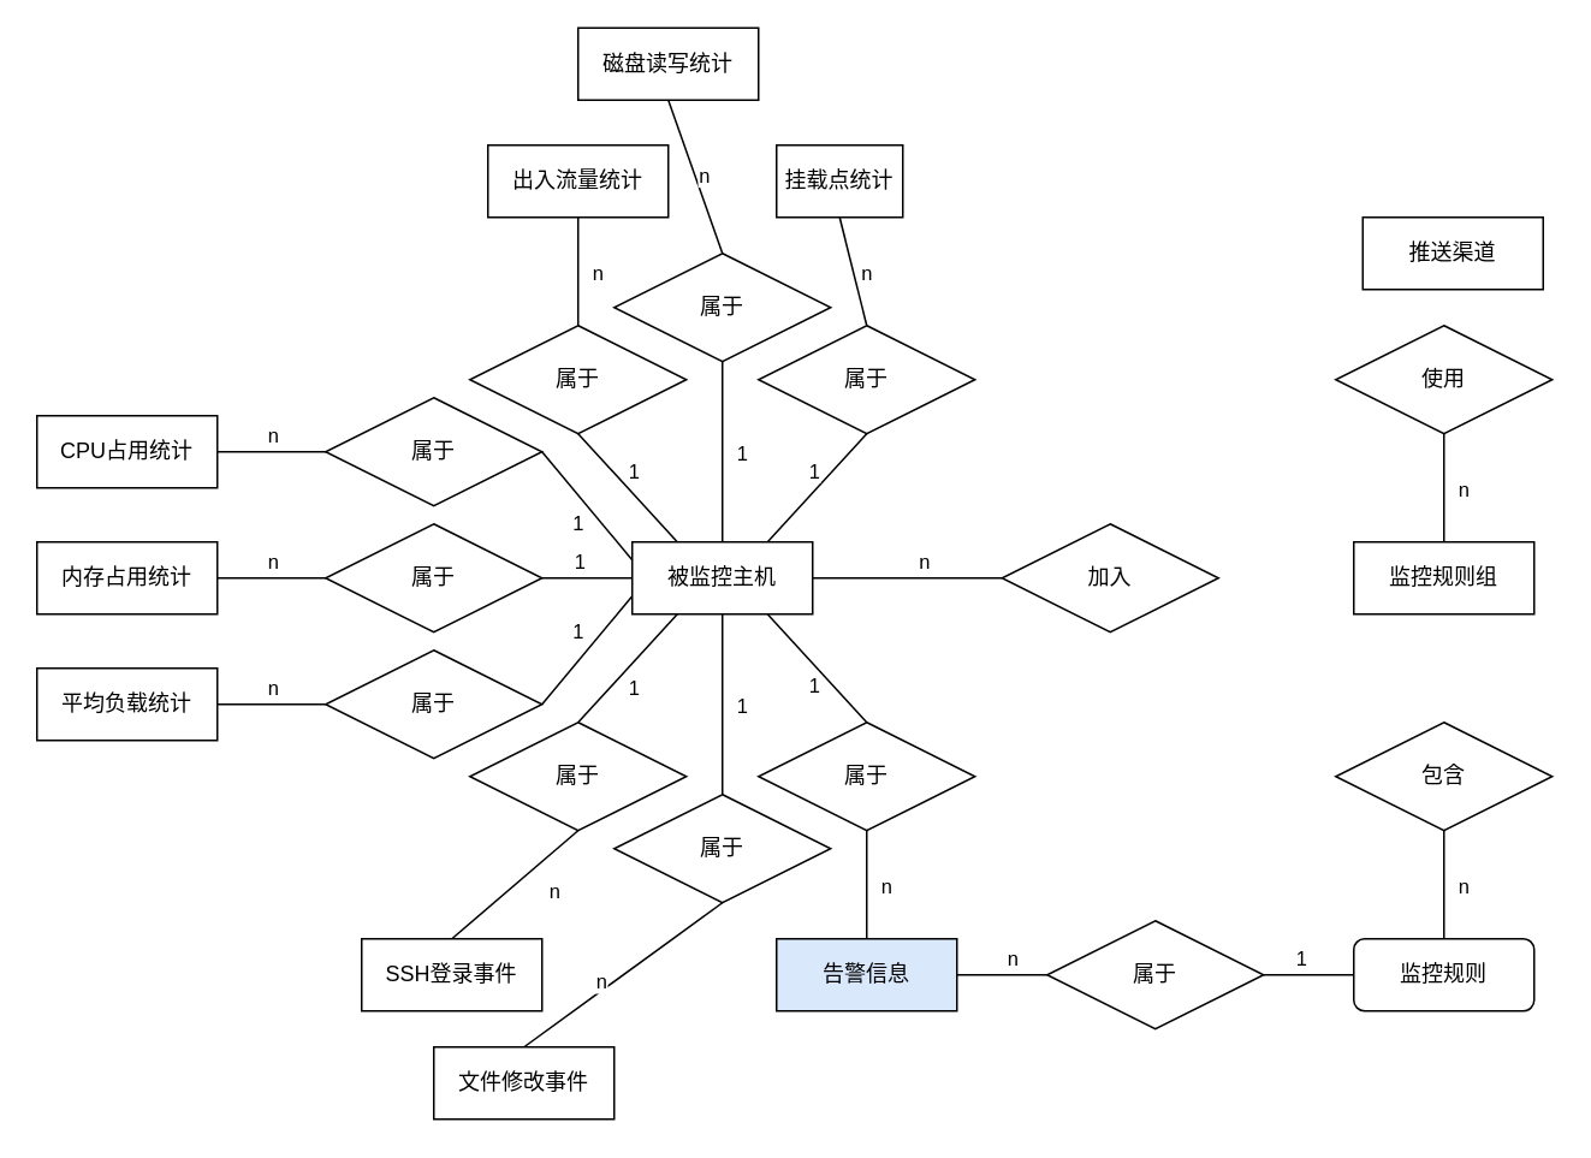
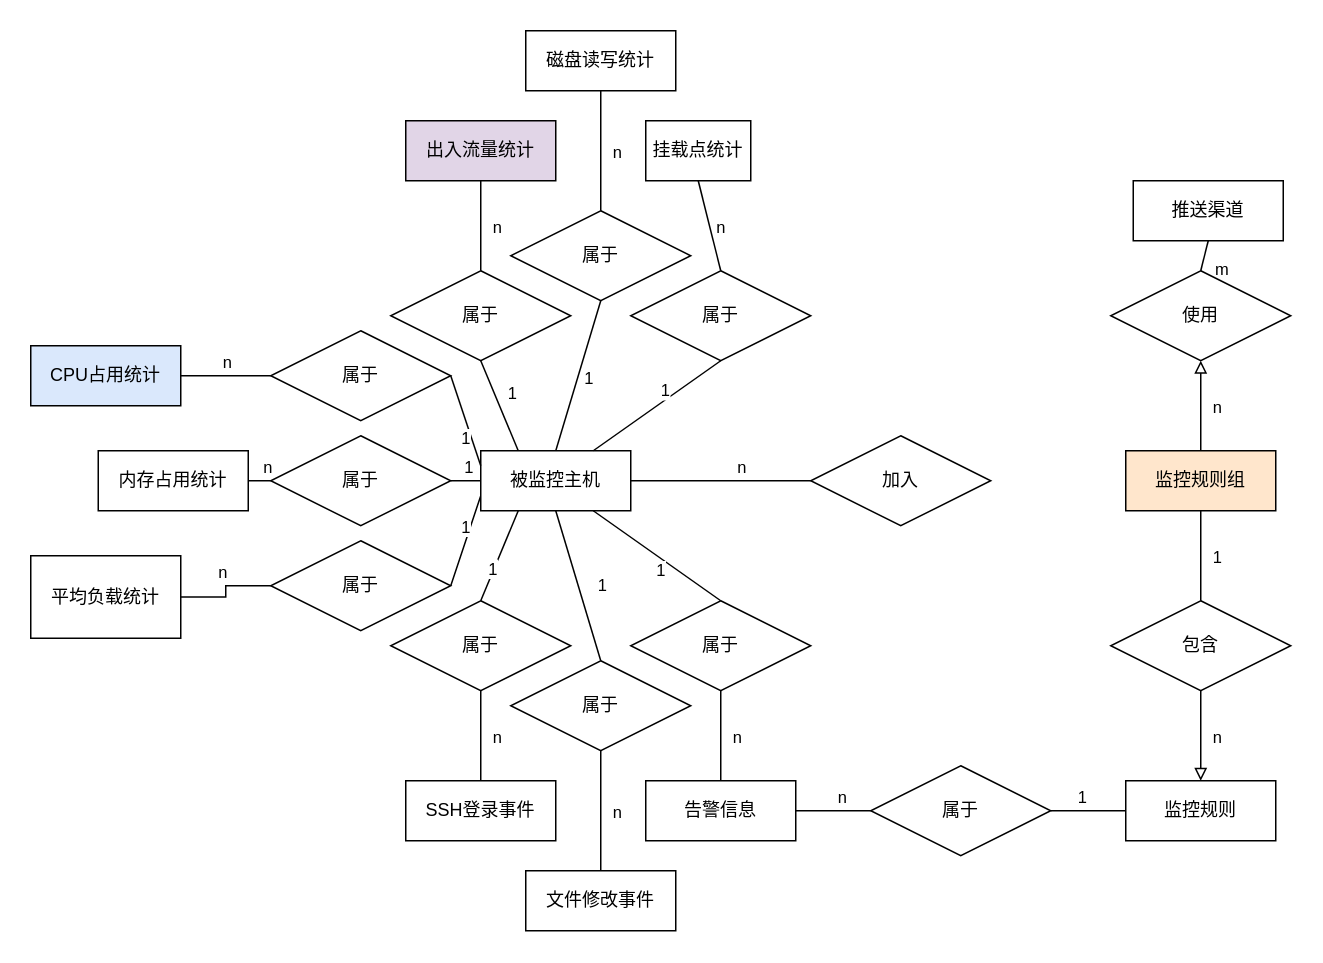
  <mxCell id="0" />
  <mxCell id="1" parent="0" />
  <mxCell id="2" style="edgeStyle=none;rounded=0;orthogonalLoop=1;jettySize=auto;html=1;exitX=0;exitY=0.75;exitDx=0;exitDy=0;entryX=1;entryY=0.5;entryDx=0;entryDy=0;endArrow=none;endFill=0;" edge="1" parent="1" source="12" target="54"><mxGeometry relative="1" as="geometry" /></mxCell>
  <mxCell id="3" value="1" style="edgeLabel;html=1;align=center;verticalAlign=middle;resizable=0;points=[];" vertex="1" connectable="0" parent="2"><mxGeometry x="0.321" y="-3" relative="1" as="geometry"><mxPoint x="5.59" y="-18.03" as="offset" /></mxGeometry></mxCell>
  <mxCell id="4" style="edgeStyle=none;rounded=0;orthogonalLoop=1;jettySize=auto;html=1;exitX=0.25;exitY=1;exitDx=0;exitDy=0;entryX=0.5;entryY=0;entryDx=0;entryDy=0;endArrow=none;endFill=0;" edge="1" parent="1" source="12" target="13"><mxGeometry relative="1" as="geometry" /></mxCell>
  <mxCell id="5" value="1" style="edgeLabel;html=1;align=center;verticalAlign=middle;resizable=0;points=[];" vertex="1" connectable="0" parent="4"><mxGeometry x="-0.527" y="3" relative="1" as="geometry"><mxPoint x="-14.37" y="23.97" as="offset" /></mxGeometry></mxCell>
  <mxCell id="6" style="edgeStyle=none;rounded=0;orthogonalLoop=1;jettySize=auto;html=1;exitX=0.5;exitY=1;exitDx=0;exitDy=0;entryX=0.5;entryY=0;entryDx=0;entryDy=0;endArrow=none;endFill=0;" edge="1" parent="1" source="12" target="40"><mxGeometry relative="1" as="geometry" /></mxCell>
  <mxCell id="7" value="1" style="edgeLabel;html=1;align=center;verticalAlign=middle;resizable=0;points=[];" vertex="1" connectable="0" parent="6"><mxGeometry x="0.38" y="3" relative="1" as="geometry"><mxPoint x="7" y="-19" as="offset" /></mxGeometry></mxCell>
  <mxCell id="8" style="edgeStyle=none;rounded=0;orthogonalLoop=1;jettySize=auto;html=1;exitX=1;exitY=0.5;exitDx=0;exitDy=0;entryX=0;entryY=0.5;entryDx=0;entryDy=0;endArrow=none;endFill=0;" edge="1" parent="1" source="12" target="65"><mxGeometry relative="1" as="geometry" /></mxCell>
  <mxCell id="9" value="n" style="edgeLabel;html=1;align=center;verticalAlign=middle;resizable=0;points=[];" vertex="1" connectable="0" parent="8"><mxGeometry x="0.533" y="1" relative="1" as="geometry"><mxPoint x="-19" y="-9" as="offset" /></mxGeometry></mxCell>
  <mxCell id="10" style="edgeStyle=none;rounded=0;orthogonalLoop=1;jettySize=auto;html=1;exitX=0.75;exitY=1;exitDx=0;exitDy=0;entryX=0.5;entryY=0;entryDx=0;entryDy=0;endArrow=none;endFill=0;" edge="1" parent="1" source="12" target="74"><mxGeometry relative="1" as="geometry" /></mxCell>
  <mxCell id="11" value="1" style="edgeLabel;html=1;align=center;verticalAlign=middle;resizable=0;points=[];" vertex="1" connectable="0" parent="10"><mxGeometry x="0.355" y="1" relative="1" as="geometry"><mxPoint x="-12.9" as="offset" /></mxGeometry></mxCell>
- <mxCell id="12" value="被监控主机" style="whiteSpace=wrap;html=1;align=center;" vertex="1" parent="1"><mxGeometry x="350" y="300" width="100" height="40" as="geometry" /></mxCell>
+ <mxCell id="12" value="被监控主机" style="whiteSpace=wrap;html=1;align=center;" vertex="1" parent="1"><mxGeometry x="320" y="300" width="100" height="40" as="geometry" /></mxCell>
  <mxCell id="13" value="属于" style="shape=rhombus;perimeter=rhombusPerimeter;whiteSpace=wrap;html=1;align=center;" vertex="1" parent="1"><mxGeometry x="260" y="400" width="120" height="60" as="geometry" /></mxCell>
  <mxCell id="14" style="edgeStyle=none;rounded=0;orthogonalLoop=1;jettySize=auto;html=1;exitX=0.5;exitY=0;exitDx=0;exitDy=0;entryX=0.5;entryY=1;entryDx=0;entryDy=0;endArrow=none;endFill=0;" edge="1" parent="1" source="16" target="40"><mxGeometry relative="1" as="geometry" /></mxCell>
  <mxCell id="15" value="n" style="edgeLabel;html=1;align=center;verticalAlign=middle;resizable=0;points=[];" vertex="1" connectable="0" parent="14"><mxGeometry x="-0.375" y="-5" relative="1" as="geometry"><mxPoint x="5" y="-15" as="offset" /></mxGeometry></mxCell>
- <mxCell id="16" value="文件修改事件" style="whiteSpace=wrap;html=1;align=center;" vertex="1" parent="1"><mxGeometry x="240" y="580" width="100" height="40" as="geometry" /></mxCell>
- <mxCell id="17" value="CPU占用统计" style="whiteSpace=wrap;html=1;align=center;" vertex="1" parent="1"><mxGeometry x="20" y="230" width="100" height="40" as="geometry" /></mxCell>
- <mxCell id="18" value="出入流量统计" style="whiteSpace=wrap;html=1;align=center;" vertex="1" parent="1"><mxGeometry x="270" y="80" width="100" height="40" as="geometry" /></mxCell>
- <mxCell id="19" value="内存占用统计" style="whiteSpace=wrap;html=1;align=center;" vertex="1" parent="1"><mxGeometry x="20" y="300" width="100" height="40" as="geometry" /></mxCell>
+ <mxCell id="16" value="文件修改事件" style="whiteSpace=wrap;html=1;align=center;" vertex="1" parent="1"><mxGeometry x="350" y="580" width="100" height="40" as="geometry" /></mxCell>
+ <mxCell id="17" value="CPU占用统计" style="whiteSpace=wrap;html=1;align=center;fillColor=#dae8fc;" vertex="1" parent="1"><mxGeometry x="20" y="230" width="100" height="40" as="geometry" /></mxCell>
+ <mxCell id="18" value="出入流量统计" style="whiteSpace=wrap;html=1;align=center;fillColor=#e1d5e7;" vertex="1" parent="1"><mxGeometry x="270" y="80" width="100" height="40" as="geometry" /></mxCell>
+ <mxCell id="19" value="内存占用统计" style="whiteSpace=wrap;html=1;align=center;" vertex="1" parent="1"><mxGeometry x="65" y="300" width="100" height="40" as="geometry" /></mxCell>
  <mxCell id="20" style="edgeStyle=none;rounded=0;orthogonalLoop=1;jettySize=auto;html=1;exitX=0.5;exitY=1;exitDx=0;exitDy=0;entryX=0.5;entryY=0;entryDx=0;entryDy=0;endArrow=none;endFill=0;" edge="1" parent="1" source="22" target="46"><mxGeometry relative="1" as="geometry" /></mxCell>
  <mxCell id="21" value="n" style="edgeLabel;html=1;align=center;verticalAlign=middle;resizable=0;points=[];" vertex="1" connectable="0" parent="20"><mxGeometry x="-0.433" y="1" relative="1" as="geometry"><mxPoint x="9" y="13" as="offset" /></mxGeometry></mxCell>
  <mxCell id="22" value="挂载点统计" style="whiteSpace=wrap;html=1;align=center;" vertex="1" parent="1"><mxGeometry x="430" y="80" width="70" height="40" as="geometry" /></mxCell>
- <mxCell id="23" value="监控规则" style="whiteSpace=wrap;html=1;align=center;rounded=1;" vertex="1" parent="1"><mxGeometry x="750" y="520" width="100" height="40" as="geometry" /></mxCell>
- <mxCell id="24" value="平均负载统计" style="whiteSpace=wrap;html=1;align=center;" vertex="1" parent="1"><mxGeometry x="20" y="370" width="100" height="40" as="geometry" /></mxCell>
+ <mxCell id="23" value="监控规则" style="whiteSpace=wrap;html=1;align=center;" vertex="1" parent="1"><mxGeometry x="750" y="520" width="100" height="40" as="geometry" /></mxCell>
+ <mxCell id="24" value="平均负载统计" style="whiteSpace=wrap;html=1;align=center;" vertex="1" parent="1"><mxGeometry x="20" y="370" width="100" height="55" as="geometry" /></mxCell>
  <mxCell id="25" style="edgeStyle=none;rounded=0;orthogonalLoop=1;jettySize=auto;html=1;exitX=0.5;exitY=1;exitDx=0;exitDy=0;entryX=0.5;entryY=0;entryDx=0;entryDy=0;endArrow=none;endFill=0;" edge="1" parent="1" source="27" target="43"><mxGeometry relative="1" as="geometry" /></mxCell>
  <mxCell id="26" value="n" style="edgeLabel;html=1;align=center;verticalAlign=middle;resizable=0;points=[];" vertex="1" connectable="0" parent="25"><mxGeometry x="-0.375" relative="1" as="geometry"><mxPoint x="10" y="15" as="offset" /></mxGeometry></mxCell>
- <mxCell id="27" value="磁盘读写统计" style="whiteSpace=wrap;html=1;align=center;" vertex="1" parent="1"><mxGeometry x="320" y="15" width="100" height="40" as="geometry" /></mxCell>
+ <mxCell id="27" value="磁盘读写统计" style="whiteSpace=wrap;html=1;align=center;" vertex="1" parent="1"><mxGeometry x="350" y="20" width="100" height="40" as="geometry" /></mxCell>
  <mxCell id="28" style="edgeStyle=none;rounded=0;orthogonalLoop=1;jettySize=auto;html=1;exitX=0.5;exitY=0;exitDx=0;exitDy=0;entryX=0.5;entryY=1;entryDx=0;entryDy=0;endArrow=none;endFill=0;" edge="1" parent="1" source="30" target="13"><mxGeometry relative="1" as="geometry" /></mxCell>
  <mxCell id="29" value="n" style="edgeLabel;html=1;align=center;verticalAlign=middle;resizable=0;points=[];" vertex="1" connectable="0" parent="28"><mxGeometry x="0.367" y="-4" relative="1" as="geometry"><mxPoint x="6" y="11" as="offset" /></mxGeometry></mxCell>
- <mxCell id="30" value="SSH登录事件" style="whiteSpace=wrap;html=1;align=center;" vertex="1" parent="1"><mxGeometry x="200" y="520" width="100" height="40" as="geometry" /></mxCell>
- <mxCell id="31" style="edgeStyle=none;rounded=0;orthogonalLoop=1;jettySize=auto;html=1;exitX=0.5;exitY=0;exitDx=0;exitDy=0;entryX=0.5;entryY=1;entryDx=0;entryDy=0;endArrow=none;endFill=0;" edge="1" parent="1" source="35" target="71"><mxGeometry relative="1" as="geometry" /></mxCell>
+ <mxCell id="30" value="SSH登录事件" style="whiteSpace=wrap;html=1;align=center;" vertex="1" parent="1"><mxGeometry x="270" y="520" width="100" height="40" as="geometry" /></mxCell>
+ <mxCell id="31" style="edgeStyle=none;rounded=0;orthogonalLoop=1;jettySize=auto;html=1;exitX=0.5;exitY=0;exitDx=0;exitDy=0;entryX=0.5;entryY=1;entryDx=0;entryDy=0;endArrow=block;endFill=0;" edge="1" parent="1" source="35" target="71"><mxGeometry relative="1" as="geometry" /></mxCell>
  <mxCell id="32" value="n" style="edgeLabel;html=1;align=center;verticalAlign=middle;resizable=0;points=[];" vertex="1" connectable="0" parent="31"><mxGeometry x="0.467" y="3" relative="1" as="geometry"><mxPoint x="13" y="14" as="offset" /></mxGeometry></mxCell>
- <mxCell id="35" value="监控规则组" style="whiteSpace=wrap;html=1;align=center;" vertex="1" parent="1"><mxGeometry x="750" y="300" width="100" height="40" as="geometry" /></mxCell>
+ <mxCell id="33" style="edgeStyle=none;rounded=0;orthogonalLoop=1;jettySize=auto;html=1;exitX=0.5;exitY=1;exitDx=0;exitDy=0;entryX=0.5;entryY=0;entryDx=0;entryDy=0;endArrow=none;endFill=0;" edge="1" parent="1" source="35" target="68"><mxGeometry relative="1" as="geometry" /></mxCell>
+ <mxCell id="34" value="1" style="edgeLabel;html=1;align=center;verticalAlign=middle;resizable=0;points=[];" vertex="1" connectable="0" parent="33"><mxGeometry x="-0.4" y="3" relative="1" as="geometry"><mxPoint x="7" y="12" as="offset" /></mxGeometry></mxCell>
+ <mxCell id="35" value="监控规则组" style="whiteSpace=wrap;html=1;align=center;fillColor=#ffe6cc;" vertex="1" parent="1"><mxGeometry x="750" y="300" width="100" height="40" as="geometry" /></mxCell>
  <mxCell id="36" value="推送渠道" style="whiteSpace=wrap;html=1;align=center;" vertex="1" parent="1"><mxGeometry x="755" y="120" width="100" height="40" as="geometry" /></mxCell>
  <mxCell id="37" style="edgeStyle=none;rounded=0;orthogonalLoop=1;jettySize=auto;html=1;exitX=1;exitY=0.5;exitDx=0;exitDy=0;entryX=0;entryY=0.5;entryDx=0;entryDy=0;endArrow=none;endFill=0;" edge="1" parent="1" source="39" target="77"><mxGeometry relative="1" as="geometry" /></mxCell>
  <mxCell id="38" value="n" style="edgeLabel;html=1;align=center;verticalAlign=middle;resizable=0;points=[];" vertex="1" connectable="0" parent="37"><mxGeometry x="0.52" y="2" relative="1" as="geometry"><mxPoint x="-8" y="-8" as="offset" /></mxGeometry></mxCell>
- <mxCell id="39" value="告警信息" style="whiteSpace=wrap;html=1;align=center;fillColor=#dae8fc;" vertex="1" parent="1"><mxGeometry x="430" y="520" width="100" height="40" as="geometry" /></mxCell>
+ <mxCell id="39" value="告警信息" style="whiteSpace=wrap;html=1;align=center;" vertex="1" parent="1"><mxGeometry x="430" y="520" width="100" height="40" as="geometry" /></mxCell>
  <mxCell id="40" value="属于" style="shape=rhombus;perimeter=rhombusPerimeter;whiteSpace=wrap;html=1;align=center;" vertex="1" parent="1"><mxGeometry x="340" y="440" width="120" height="60" as="geometry" /></mxCell>
  <mxCell id="41" style="edgeStyle=none;rounded=0;orthogonalLoop=1;jettySize=auto;html=1;exitX=0.5;exitY=1;exitDx=0;exitDy=0;entryX=0.5;entryY=0;entryDx=0;entryDy=0;endArrow=none;endFill=0;" edge="1" parent="1" source="43" target="12"><mxGeometry relative="1" as="geometry" /></mxCell>
  <mxCell id="42" value="1" style="edgeLabel;html=1;align=center;verticalAlign=middle;resizable=0;points=[];" vertex="1" connectable="0" parent="41"><mxGeometry x="0.2" y="4" relative="1" as="geometry"><mxPoint x="6" y="-10" as="offset" /></mxGeometry></mxCell>
  <mxCell id="43" value="属于" style="shape=rhombus;perimeter=rhombusPerimeter;whiteSpace=wrap;html=1;align=center;" vertex="1" parent="1"><mxGeometry x="340" y="140" width="120" height="60" as="geometry" /></mxCell>
  <mxCell id="44" style="edgeStyle=none;rounded=0;orthogonalLoop=1;jettySize=auto;html=1;exitX=0.5;exitY=1;exitDx=0;exitDy=0;entryX=0.75;entryY=0;entryDx=0;entryDy=0;endArrow=none;endFill=0;" edge="1" parent="1" source="46" target="12"><mxGeometry relative="1" as="geometry" /></mxCell>
  <mxCell id="45" value="1" style="edgeLabel;html=1;align=center;verticalAlign=middle;resizable=0;points=[];" vertex="1" connectable="0" parent="44"><mxGeometry x="-0.497" y="-2" relative="1" as="geometry"><mxPoint x="-15.01" y="6.61" as="offset" /></mxGeometry></mxCell>
  <mxCell id="46" value="属于" style="shape=rhombus;perimeter=rhombusPerimeter;whiteSpace=wrap;html=1;align=center;" vertex="1" parent="1"><mxGeometry x="420" y="180" width="120" height="60" as="geometry" /></mxCell>
  <mxCell id="47" style="edgeStyle=orthogonalEdgeStyle;rounded=0;orthogonalLoop=1;jettySize=auto;html=1;exitX=0;exitY=0.5;exitDx=0;exitDy=0;entryX=1;entryY=0.5;entryDx=0;entryDy=0;endArrow=none;endFill=0;" edge="1" parent="1" source="51" target="19"><mxGeometry relative="1" as="geometry" /></mxCell>
  <mxCell id="48" value="n" style="edgeLabel;html=1;align=center;verticalAlign=middle;resizable=0;points=[];" vertex="1" connectable="0" parent="47"><mxGeometry x="0.2" y="-1" relative="1" as="geometry"><mxPoint x="6" y="-9" as="offset" /></mxGeometry></mxCell>
  <mxCell id="49" style="edgeStyle=none;rounded=0;orthogonalLoop=1;jettySize=auto;html=1;exitX=1;exitY=0.5;exitDx=0;exitDy=0;entryX=0;entryY=0.5;entryDx=0;entryDy=0;endArrow=none;endFill=0;" edge="1" parent="1" source="51" target="12"><mxGeometry relative="1" as="geometry" /></mxCell>
  <mxCell id="50" value="1" style="edgeLabel;html=1;align=center;verticalAlign=middle;resizable=0;points=[];" vertex="1" connectable="0" parent="49"><mxGeometry x="-0.4" y="3" relative="1" as="geometry"><mxPoint x="5" y="-7" as="offset" /></mxGeometry></mxCell>
  <mxCell id="51" value="属于" style="shape=rhombus;perimeter=rhombusPerimeter;whiteSpace=wrap;html=1;align=center;" vertex="1" parent="1"><mxGeometry x="180" y="290" width="120" height="60" as="geometry" /></mxCell>
  <mxCell id="52" style="edgeStyle=orthogonalEdgeStyle;rounded=0;orthogonalLoop=1;jettySize=auto;html=1;exitX=0;exitY=0.5;exitDx=0;exitDy=0;entryX=1;entryY=0.5;entryDx=0;entryDy=0;endArrow=none;endFill=0;" edge="1" parent="1" source="54" target="24"><mxGeometry relative="1" as="geometry" /></mxCell>
  <mxCell id="53" value="n" style="edgeLabel;html=1;align=center;verticalAlign=middle;resizable=0;points=[];" vertex="1" connectable="0" parent="52"><mxGeometry x="-0.243" y="-4" relative="1" as="geometry"><mxPoint x="-7" y="-6" as="offset" /></mxGeometry></mxCell>
  <mxCell id="54" value="属于" style="shape=rhombus;perimeter=rhombusPerimeter;whiteSpace=wrap;html=1;align=center;" vertex="1" parent="1"><mxGeometry x="180" y="360" width="120" height="60" as="geometry" /></mxCell>
  <mxCell id="55" style="edgeStyle=none;rounded=0;orthogonalLoop=1;jettySize=auto;html=1;exitX=0.5;exitY=1;exitDx=0;exitDy=0;entryX=0.25;entryY=0;entryDx=0;entryDy=0;endArrow=none;endFill=0;" edge="1" parent="1" source="59" target="12"><mxGeometry relative="1" as="geometry" /></mxCell>
  <mxCell id="56" value="1" style="edgeLabel;html=1;align=center;verticalAlign=middle;resizable=0;points=[];" vertex="1" connectable="0" parent="55"><mxGeometry x="-0.307" y="3" relative="1" as="geometry"><mxPoint x="8.87" y="1.39" as="offset" /></mxGeometry></mxCell>
  <mxCell id="57" style="edgeStyle=none;rounded=0;orthogonalLoop=1;jettySize=auto;html=1;exitX=0.5;exitY=0;exitDx=0;exitDy=0;entryX=0.5;entryY=1;entryDx=0;entryDy=0;endArrow=none;endFill=0;" edge="1" parent="1" source="59" target="18"><mxGeometry relative="1" as="geometry" /></mxCell>
  <mxCell id="58" value="n" style="edgeLabel;html=1;align=center;verticalAlign=middle;resizable=0;points=[];" vertex="1" connectable="0" parent="57"><mxGeometry x="0.4" y="2" relative="1" as="geometry"><mxPoint x="12" y="12" as="offset" /></mxGeometry></mxCell>
  <mxCell id="59" value="属于" style="shape=rhombus;perimeter=rhombusPerimeter;whiteSpace=wrap;html=1;align=center;" vertex="1" parent="1"><mxGeometry x="260" y="180" width="120" height="60" as="geometry" /></mxCell>
  <mxCell id="60" style="edgeStyle=orthogonalEdgeStyle;rounded=0;orthogonalLoop=1;jettySize=auto;html=1;exitX=0;exitY=0.5;exitDx=0;exitDy=0;entryX=1;entryY=0.5;entryDx=0;entryDy=0;endArrow=none;endFill=0;" edge="1" parent="1" source="64" target="17"><mxGeometry relative="1" as="geometry" /></mxCell>
  <mxCell id="61" value="n" style="edgeLabel;html=1;align=center;verticalAlign=middle;resizable=0;points=[];" vertex="1" connectable="0" parent="60"><mxGeometry x="0.267" y="-1" relative="1" as="geometry"><mxPoint x="8" y="-9" as="offset" /></mxGeometry></mxCell>
  <mxCell id="62" style="rounded=0;orthogonalLoop=1;jettySize=auto;html=1;exitX=1;exitY=0.5;exitDx=0;exitDy=0;entryX=0;entryY=0.25;entryDx=0;entryDy=0;endArrow=none;endFill=0;" edge="1" parent="1" source="64" target="12"><mxGeometry relative="1" as="geometry" /></mxCell>
  <mxCell id="63" value="1" style="edgeLabel;html=1;align=center;verticalAlign=middle;resizable=0;points=[];" vertex="1" connectable="0" parent="62"><mxGeometry x="-0.279" y="3" relative="1" as="geometry"><mxPoint x="-0.23" y="20.41" as="offset" /></mxGeometry></mxCell>
  <mxCell id="64" value="属于" style="shape=rhombus;perimeter=rhombusPerimeter;whiteSpace=wrap;html=1;align=center;" vertex="1" parent="1"><mxGeometry x="180" y="220" width="120" height="60" as="geometry" /></mxCell>
- <mxCell id="65" value="加入" style="shape=rhombus;perimeter=rhombusPerimeter;whiteSpace=wrap;html=1;align=center;" vertex="1" parent="1"><mxGeometry x="555" y="290" width="120" height="60" as="geometry" /></mxCell>
- <mxCell id="66" style="edgeStyle=none;rounded=0;orthogonalLoop=1;jettySize=auto;html=1;exitX=0.5;exitY=1;exitDx=0;exitDy=0;entryX=0.5;entryY=0;entryDx=0;entryDy=0;endArrow=none;endFill=0;" edge="1" parent="1" source="68" target="23"><mxGeometry relative="1" as="geometry" /></mxCell>
+ <mxCell id="65" value="加入" style="shape=rhombus;perimeter=rhombusPerimeter;whiteSpace=wrap;html=1;align=center;" vertex="1" parent="1"><mxGeometry x="540" y="290" width="120" height="60" as="geometry" /></mxCell>
+ <mxCell id="66" style="edgeStyle=none;rounded=0;orthogonalLoop=1;jettySize=auto;html=1;exitX=0.5;exitY=1;exitDx=0;exitDy=0;entryX=0.5;entryY=0;entryDx=0;entryDy=0;endArrow=block;endFill=0;" edge="1" parent="1" source="68" target="23"><mxGeometry relative="1" as="geometry" /></mxCell>
  <mxCell id="67" value="n" style="edgeLabel;html=1;align=center;verticalAlign=middle;resizable=0;points=[];" vertex="1" connectable="0" parent="66"><mxGeometry x="-0.4" y="2" relative="1" as="geometry"><mxPoint x="8" y="12" as="offset" /></mxGeometry></mxCell>
  <mxCell id="68" value="包含" style="shape=rhombus;perimeter=rhombusPerimeter;whiteSpace=wrap;html=1;align=center;" vertex="1" parent="1"><mxGeometry x="740" y="400" width="120" height="60" as="geometry" /></mxCell>
+ <mxCell id="69" style="edgeStyle=none;rounded=0;orthogonalLoop=1;jettySize=auto;html=1;exitX=0.5;exitY=0;exitDx=0;exitDy=0;entryX=0.5;entryY=1;entryDx=0;entryDy=0;endArrow=none;endFill=0;" edge="1" parent="1" source="71" target="36"><mxGeometry relative="1" as="geometry" /></mxCell>
+ <mxCell id="70" value="m" style="edgeLabel;html=1;align=center;verticalAlign=middle;resizable=0;points=[];" vertex="1" connectable="0" parent="69"><mxGeometry x="0.367" y="-5" relative="1" as="geometry"><mxPoint x="5" y="11" as="offset" /></mxGeometry></mxCell>
  <mxCell id="71" value="使用" style="shape=rhombus;perimeter=rhombusPerimeter;whiteSpace=wrap;html=1;align=center;" vertex="1" parent="1"><mxGeometry x="740" y="180" width="120" height="60" as="geometry" /></mxCell>
  <mxCell id="72" style="edgeStyle=none;rounded=0;orthogonalLoop=1;jettySize=auto;html=1;exitX=0.5;exitY=1;exitDx=0;exitDy=0;entryX=0.5;entryY=0;entryDx=0;entryDy=0;endArrow=none;endFill=0;" edge="1" parent="1" source="74" target="39"><mxGeometry relative="1" as="geometry" /></mxCell>
  <mxCell id="73" value="n" style="edgeLabel;html=1;align=center;verticalAlign=middle;resizable=0;points=[];" vertex="1" connectable="0" parent="72"><mxGeometry x="-0.367" y="2" relative="1" as="geometry"><mxPoint x="8" y="11" as="offset" /></mxGeometry></mxCell>
  <mxCell id="74" value="属于" style="shape=rhombus;perimeter=rhombusPerimeter;whiteSpace=wrap;html=1;align=center;" vertex="1" parent="1"><mxGeometry x="420" y="400" width="120" height="60" as="geometry" /></mxCell>
  <mxCell id="75" style="edgeStyle=none;rounded=0;orthogonalLoop=1;jettySize=auto;html=1;exitX=1;exitY=0.5;exitDx=0;exitDy=0;entryX=0;entryY=0.5;entryDx=0;entryDy=0;endArrow=none;endFill=0;" edge="1" parent="1" source="77" target="23"><mxGeometry relative="1" as="geometry" /></mxCell>
  <mxCell id="76" value="1" style="edgeLabel;html=1;align=center;verticalAlign=middle;resizable=0;points=[];" vertex="1" connectable="0" parent="75"><mxGeometry x="0.48" y="1" relative="1" as="geometry"><mxPoint x="-17" y="-9" as="offset" /></mxGeometry></mxCell>
  <mxCell id="77" value="属于" style="shape=rhombus;perimeter=rhombusPerimeter;whiteSpace=wrap;html=1;align=center;" vertex="1" parent="1"><mxGeometry x="580" y="510" width="120" height="60" as="geometry" /></mxCell>
